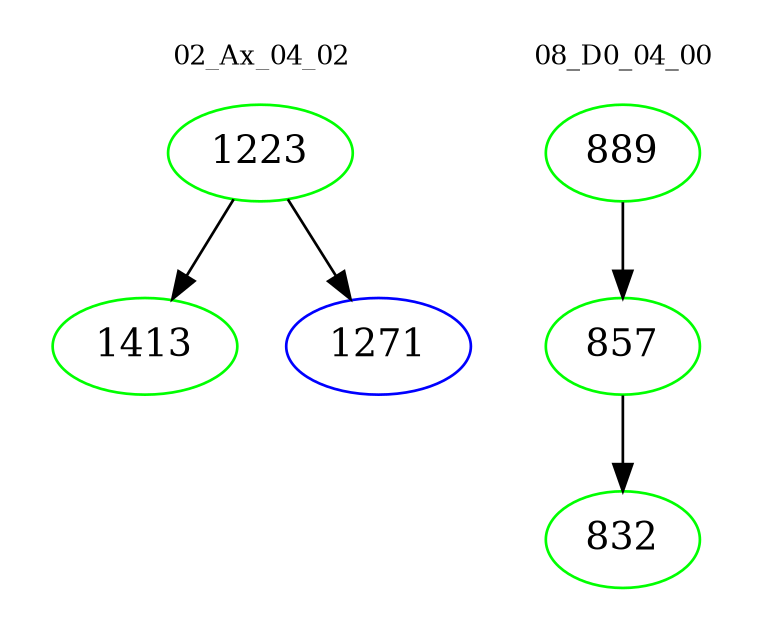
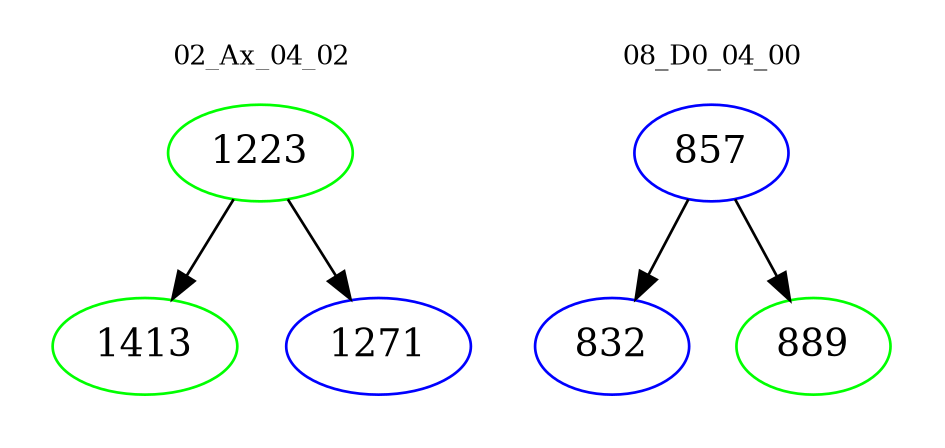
  digraph {
    node [color=green]
    edge [color=black]
    n1 [label=1223]
    n2 [label=1413]
    n3 [color=blue label=1271]
-   n4 [label=857]
-   n5 [label=832]
+   n4 [color=blue label=857]
+   n5 [color=blue label=832]
    n6 [label=889]
    subgraph cluster_1 {
      color=white
      fontsize=10
      label="02_Ax_04_02"
      n1
      n2
      n3
    }
    subgraph cluster_2 {
      color=white
      fontsize=10
      label="08_D0_04_00"
      n4
      n5
      n6
    }
    n1 -> n2
    n1 -> n3
    n4 -> n5
-   n6 -> n4
+   n4 -> n6
  }
